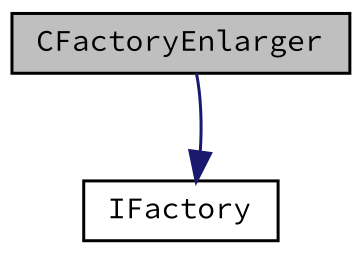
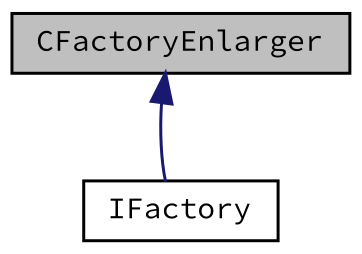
  digraph {
    fontname="Source Code Pro"
    node [color=black fontname="Source Code Pro" fontsize=10 shape=record style=filled]
    n1 [fillcolor=grey75 fontcolor=black height=0.2 label=CFactoryEnlarger width=0.4]
    n2 [fillcolor=white height=0.2 label=IFactory width=0.4]
-   n2 -> n1 [color=midnightblue dir=back fontname="Source Code Pro" fontsize=10 labelfontname=Helvetica labelfontsize=10 style=solid]
+   n1 -> n2 [color=midnightblue dir=back fontname="Source Code Pro" fontsize=10 labelfontname=Helvetica labelfontsize=10 style=solid]
  }
